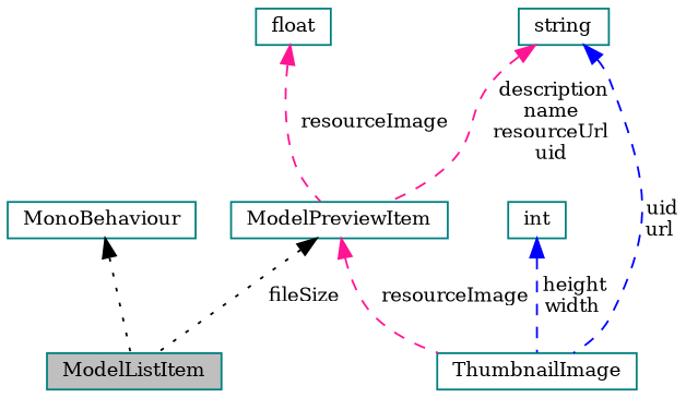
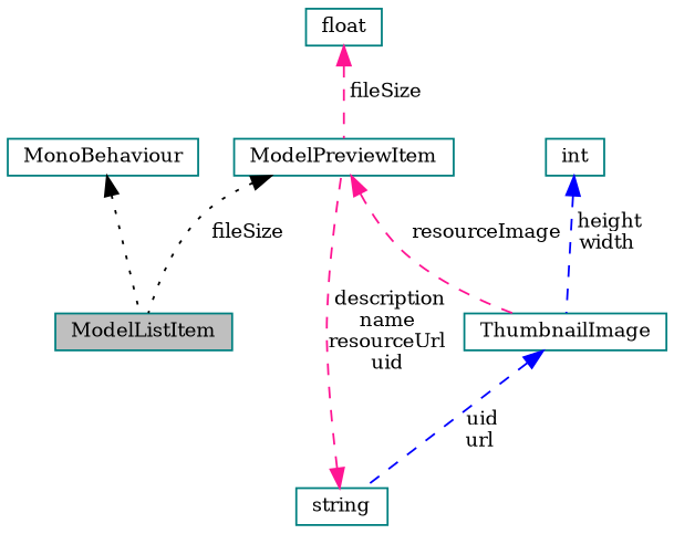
  digraph {
    fontname="DejaVu Serif"
    node [color=teal fillcolor=white fontname="DejaVu Serif" fontsize=10 shape=record style=filled]
    edge [color=deeppink dir=back fontname="DejaVu Serif" fontsize=10 labelfontname=Helvetica labelfontsize=10 style=dashed]
    n1 [fillcolor=grey75 fontcolor=black height=0.2 label=ModelListItem width=0.4]
    n2 [height=0.2 label=MonoBehaviour width=0.4]
    n3 [height=0.2 label=ModelPreviewItem width=0.4]
    n4 [height=0.2 label=ThumbnailImage width=0.4]
    n5 [height=0.2 label=string width=0.4]
    n6 [height=0.2 label=int width=0.4]
    n7 [height=0.2 label=float width=0.4]
    n2 -> n1 [color=black style=dotted]
    n3 -> n1 [color=black label=" fileSize" style=dotted]
    n3 -> n4 [label=" resourceImage"]
    n5 -> n3 [label=" description\nname\nresourceUrl\nuid"]
-   n5 -> n4 [color=blue label=" uid\nurl"]
+   n4 -> n5 [color=blue label=" uid\nurl"]
    n6 -> n4 [color=blue label=" height\nwidth"]
-   n7 -> n3 [label=" resourceImage"]
+   n7 -> n3 [label=" fileSize"]
  }
